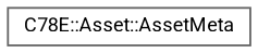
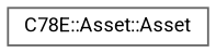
  digraph {
    rankdir=LR
    fontname=Roboto
-   n1 [color=grey40 fillcolor=white fontname=Roboto fontsize=10 height=0.2 label="C78E::Asset::AssetMeta" shape=box style=filled width=0.4]
+   n1 [color=grey40 fillcolor=white fontname=Roboto fontsize=10 height=0.2 label="C78E::Asset::Asset" shape=box style=filled width=0.4]
  }
